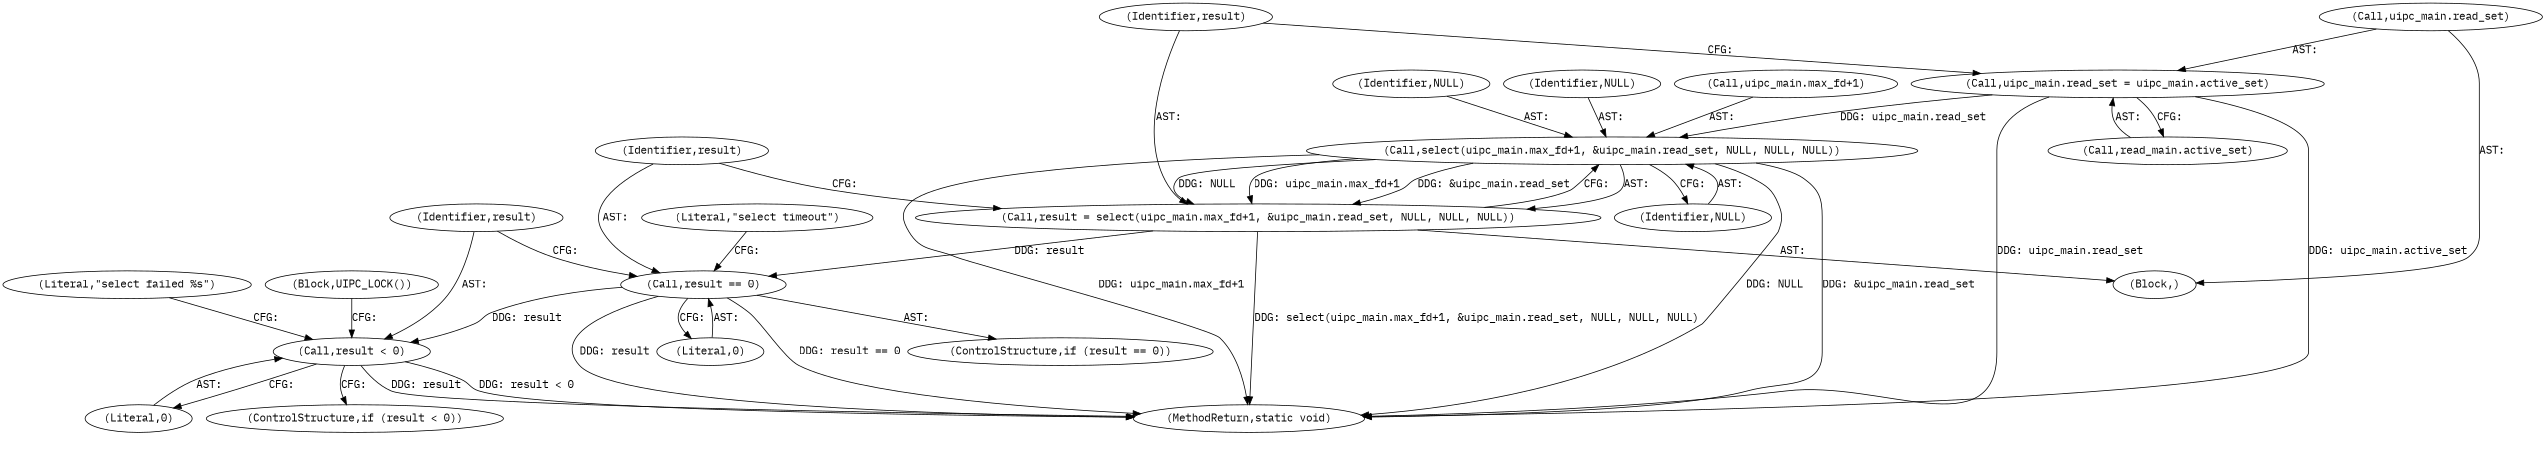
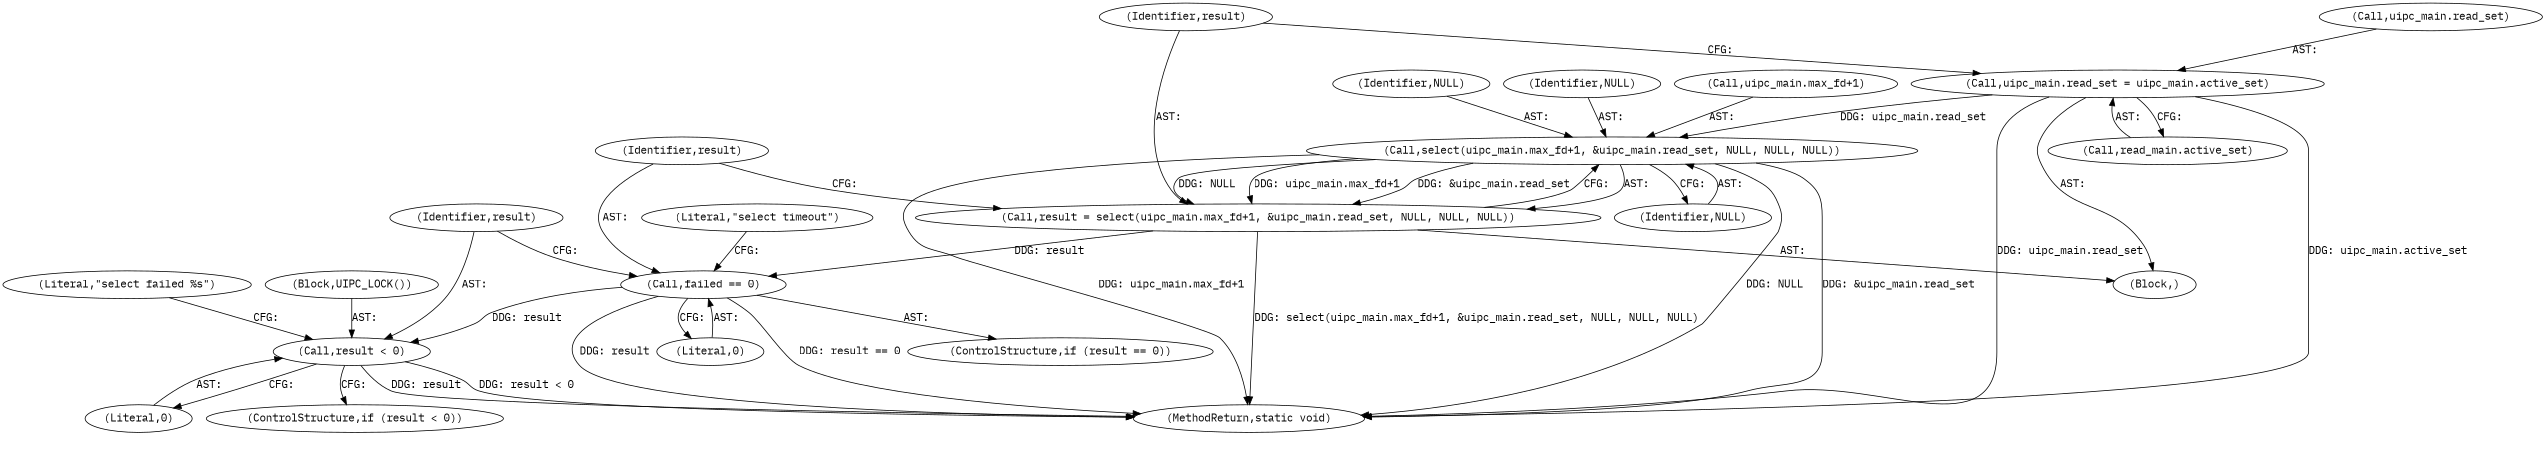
  digraph {
    fontname="IBM Plex Mono"
    node [fontname="IBM Plex Mono"]
    edge [fontname="IBM Plex Mono"]
    n1 [label="(Call,select(uipc_main.max_fd+1, &uipc_main.read_set, NULL, NULL, NULL))"]
    n2 [label="(Call,result = select(uipc_main.max_fd+1, &uipc_main.read_set, NULL, NULL, NULL))"]
    n3 [label="(MethodReturn,static void)"]
    n4 [label="(Identifier,NULL)"]
    n5 [label="(Block,)"]
-   n6 [label="(Call,result == 0)"]
+   n6 [label="(Call,failed == 0)"]
    n7 [label="(Call,uipc_main.read_set = uipc_main.active_set)"]
    n8 [label="(Call,read_main.active_set)"]
    n9 [label="(Call,result < 0)"]
    n10 [label="(Literal,0)"]
    n11 [label="(ControlStructure,if (result == 0))"]
    n12 [label="(Literal,0)"]
    n13 [label="(ControlStructure,if (result < 0))"]
    n14 [label="(Identifier,NULL)"]
    n15 [label="(Literal,\"select failed %s\")"]
    n16 [label="(Identifier,result)"]
    n17 [label="(Identifier,result)"]
    n18 [label="(Call,uipc_main.max_fd+1)"]
    n19 [label="(Block,UIPC_LOCK())"]
    n20 [label="(Literal,\"select timeout\")"]
    n21 [label="(Call,uipc_main.read_set)"]
    n22 [label="(Identifier,NULL)"]
    n23 [label="(Identifier,result)"]
    n1 -> n2 [label="AST: "]
    n1 -> n2 [label="DDG: NULL"]
    n1 -> n2 [label="DDG: uipc_main.max_fd+1"]
    n1 -> n2 [label="DDG: &uipc_main.read_set"]
    n1 -> n3 [label="DDG: &uipc_main.read_set"]
    n1 -> n3 [label="DDG: uipc_main.max_fd+1"]
    n1 -> n3 [label="DDG: NULL"]
    n1 -> n4 [label="CFG: "]
    n2 -> n1 [label="CFG: "]
    n2 -> n3 [label="DDG: select(uipc_main.max_fd+1, &uipc_main.read_set, NULL, NULL, NULL)"]
    n2 -> n5 [label="AST: "]
    n2 -> n6 [label="DDG: result"]
    n4 -> n1 [label="AST: "]
    n6 -> n3 [label="DDG: result == 0"]
    n6 -> n3 [label="DDG: result"]
    n6 -> n9 [label="DDG: result"]
    n6 -> n10 [label="CFG: "]
    n6 -> n11 [label="AST: "]
    n7 -> n1 [label="DDG: uipc_main.read_set"]
    n7 -> n3 [label="DDG: uipc_main.active_set"]
    n7 -> n3 [label="DDG: uipc_main.read_set"]
-   n21 -> n5 [label="AST: "]
+   n7 -> n5 [label="AST: "]
    n7 -> n8 [label="CFG: "]
    n8 -> n7 [label="AST: "]
    n9 -> n3 [label="DDG: result"]
    n9 -> n3 [label="DDG: result < 0"]
    n9 -> n12 [label="CFG: "]
    n9 -> n13 [label="CFG: "]
    n10 -> n6 [label="AST: "]
    n12 -> n9 [label="AST: "]
    n14 -> n1 [label="AST: "]
    n15 -> n9 [label="CFG: "]
    n16 -> n2 [label="CFG: "]
    n16 -> n6 [label="AST: "]
    n17 -> n2 [label="AST: "]
    n17 -> n7 [label="CFG: "]
    n18 -> n1 [label="AST: "]
-   n19 -> n9 [label="CFG: "]
+   n19 -> n9 [label="AST: "]
    n20 -> n6 [label="CFG: "]
    n21 -> n7 [label="AST: "]
    n22 -> n1 [label="AST: "]
    n23 -> n6 [label="CFG: "]
    n23 -> n9 [label="AST: "]
  }
